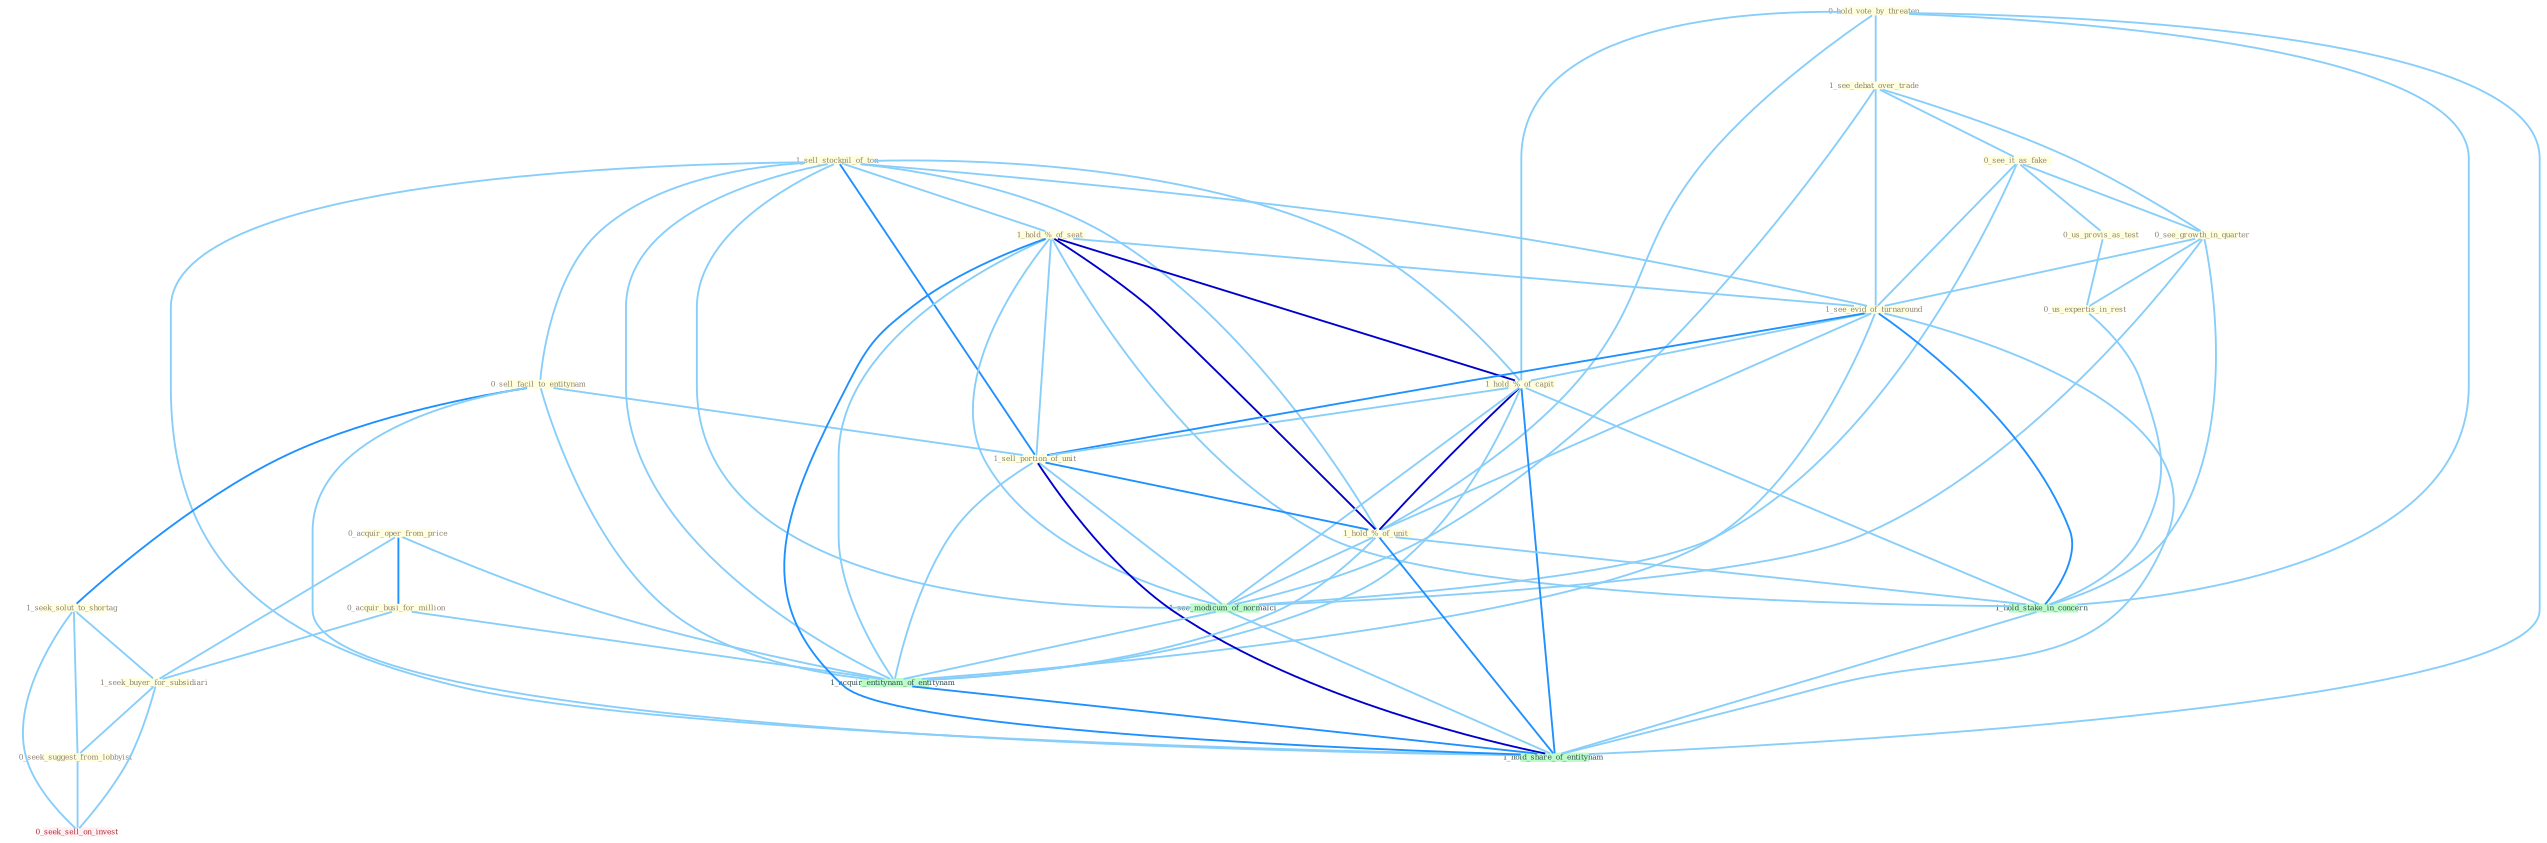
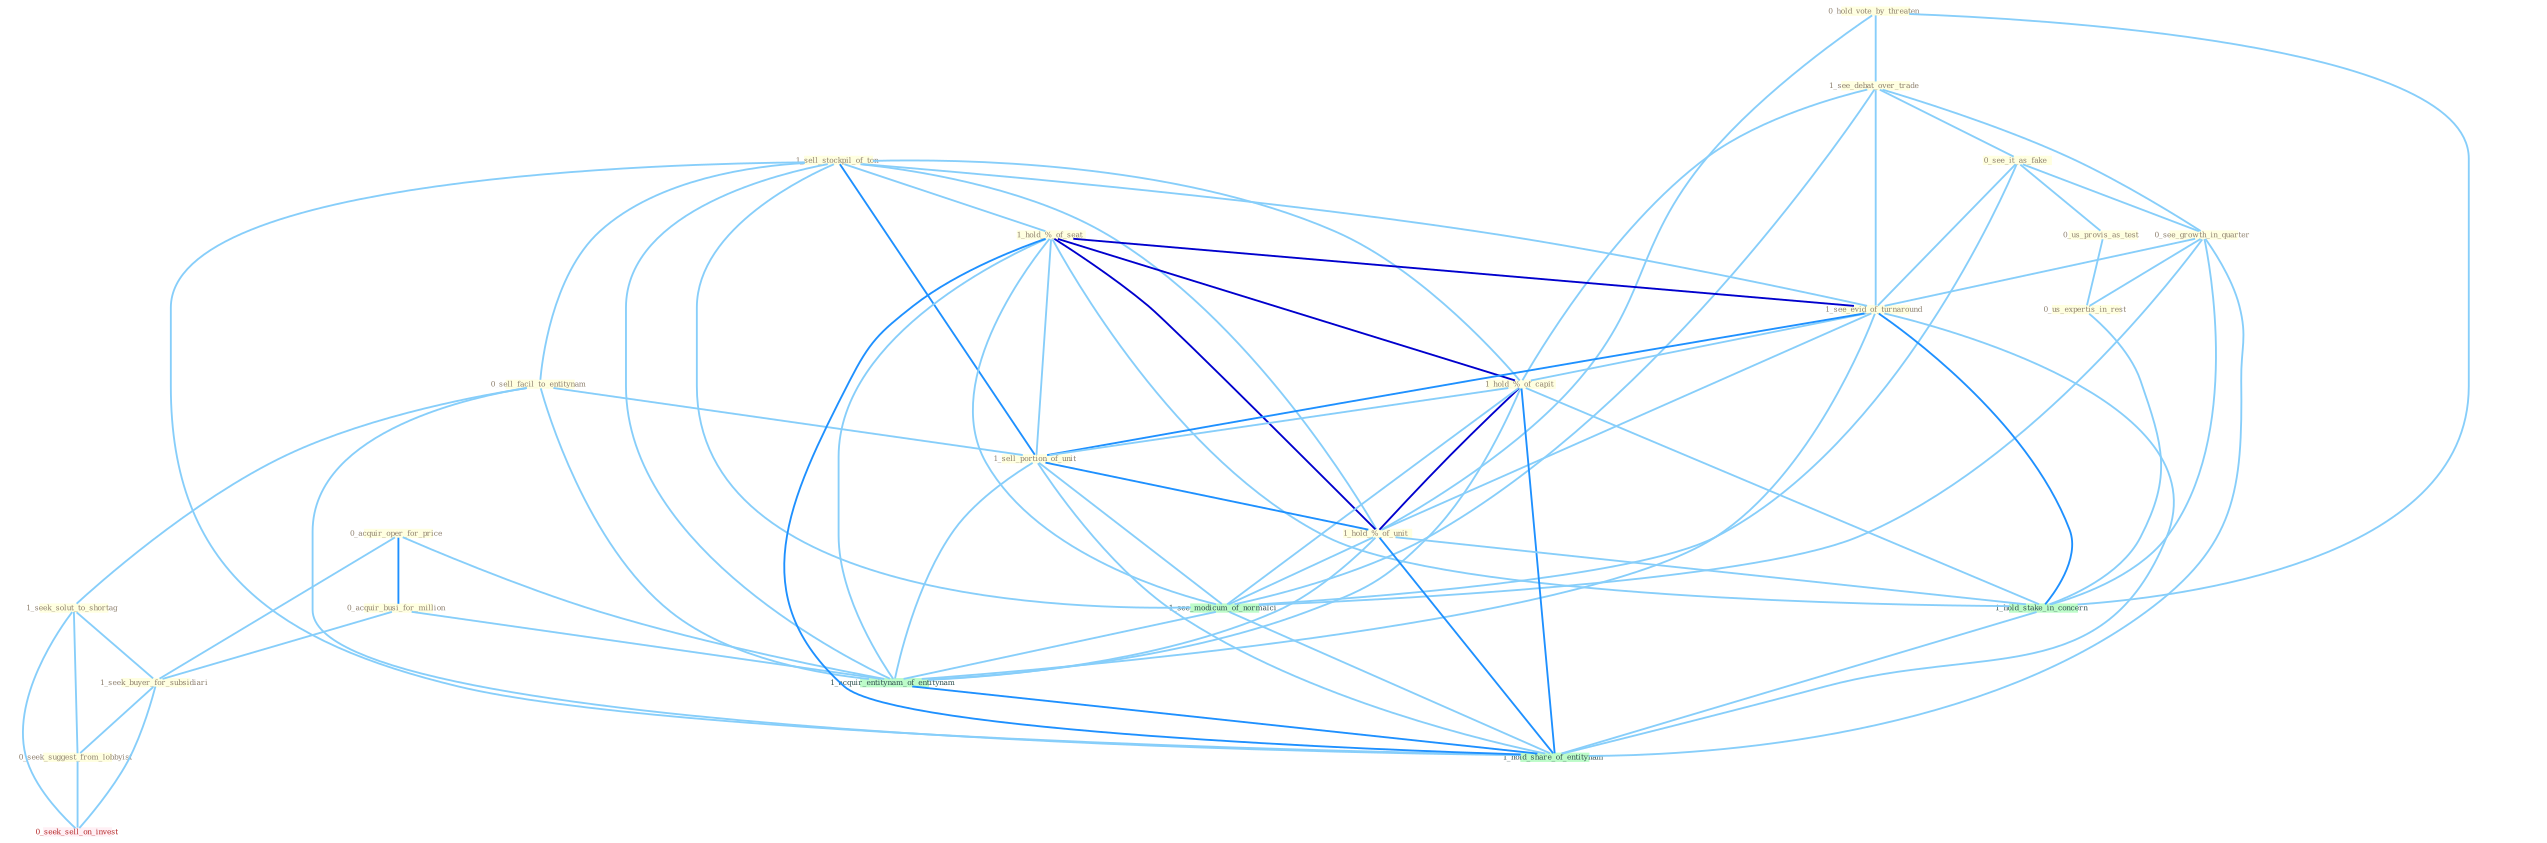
  graph {
    node [color="#ffffe0" fixedsize=true fontcolor="#8b7d6b" fontsize=4 shape=polygon style=filled]
    edge [color="#87cefa" w=1]
    "1_see_debat_over_trade " [height=.06 width=.5]
-   "0_acquir_oper_for_price " [height=.06 width=.5 label="0_acquir_oper_from_price"]
+   "0_acquir_oper_for_price " [height=.06 width=.5]
    "1_sell_stockpil_of_ton " [height=.06 width=.5]
    "0_acquir_busi_for_million " [height=.06 width=.5]
    "0_sell_facil_to_entitynam " [height=.06 width=.5]
    "1_seek_solut_to_shortag " [height=.06 width=.5]
    "0_see_it_as_fake " [height=.06 width=.5]
    "1_seek_buyer_for_subsidiari " [height=.06 width=.5]
    "0_us_provis_as_test " [height=.06 width=.5]
    "0_see_growth_in_quarter " [height=.06 width=.5]
    "0_hold_vote_by_threaten " [height=.06 width=.5]
    "1_hold_%_of_seat " [height=.06 width=.5]
    "1_see_evid_of_turnaround " [height=.06 width=.5]
    "1_hold_%_of_capit " [height=.06 width=.5]
    "1_sell_portion_of_unit " [height=.06 width=.5]
    "0_us_expertis_in_rest " [height=.06 width=.5]
    "0_seek_suggest_from_lobbyist " [height=.06 width=.5]
    "1_hold_%_of_unit " [height=.06 width=.5]
    n19 [color="#fff0f5" fontcolor="#b22222" height=.06 label="0_seek_sell_on_invest" width=.5]
    "1_see_modicum_of_normalci " [color="#BDFCC9" fontcolor="#2f4f4f" height=.06 width=.5]
    "1_acquir_entitynam_of_entitynam " [color="#BDFCC9" fontcolor="#2f4f4f" height=.06 width=.5]
    "1_hold_share_of_entitynam " [color="#BDFCC9" fontcolor="#2f4f4f" height=.06 width=.5]
    "1_hold_stake_in_concern " [color="#BDFCC9" fontcolor="#2f4f4f" height=.06 width=.5]
    subgraph sub_1 {
      "1_see_debat_over_trade "
      "0_acquir_oper_for_price "
      "1_sell_stockpil_of_ton "
      "0_acquir_busi_for_million "
      "0_sell_facil_to_entitynam "
      "1_seek_solut_to_shortag "
      "0_see_it_as_fake "
      "1_seek_buyer_for_subsidiari "
      "0_us_provis_as_test "
      "0_see_growth_in_quarter "
      "0_hold_vote_by_threaten "
      "1_hold_%_of_seat "
      "1_see_evid_of_turnaround "
      "1_hold_%_of_capit "
      "1_sell_portion_of_unit "
      "0_us_expertis_in_rest "
      "0_seek_suggest_from_lobbyist "
      "1_hold_%_of_unit "
    }
    subgraph sub_2 {
      n19
    }
    "1_see_debat_over_trade " -- "0_see_it_as_fake "
    "1_see_debat_over_trade " -- "0_see_growth_in_quarter "
    "1_see_debat_over_trade " -- "1_see_evid_of_turnaround "
    "1_see_debat_over_trade " -- "1_see_modicum_of_normalci "
    "0_acquir_oper_for_price " -- "0_acquir_busi_for_million " [color="#1e90ff" w=2]
    "0_acquir_oper_for_price " -- "1_seek_buyer_for_subsidiari "
    "0_acquir_oper_for_price " -- "1_acquir_entitynam_of_entitynam "
    "1_sell_stockpil_of_ton " -- "0_sell_facil_to_entitynam "
    "1_sell_stockpil_of_ton " -- "1_hold_%_of_seat "
    "1_sell_stockpil_of_ton " -- "1_see_evid_of_turnaround "
    "1_sell_stockpil_of_ton " -- "1_hold_%_of_capit "
    "1_sell_stockpil_of_ton " -- "1_sell_portion_of_unit " [color="#1e90ff" w=2]
    "1_sell_stockpil_of_ton " -- "1_hold_%_of_unit "
    "1_sell_stockpil_of_ton " -- "1_see_modicum_of_normalci "
    "1_sell_stockpil_of_ton " -- "1_acquir_entitynam_of_entitynam "
    "1_sell_stockpil_of_ton " -- "1_hold_share_of_entitynam "
    "0_acquir_busi_for_million " -- "1_seek_buyer_for_subsidiari "
    "0_acquir_busi_for_million " -- "1_acquir_entitynam_of_entitynam "
-   "0_sell_facil_to_entitynam " -- "1_seek_solut_to_shortag " [color="#1e90ff"]
+   "0_sell_facil_to_entitynam " -- "1_seek_solut_to_shortag "
    "0_sell_facil_to_entitynam " -- "1_sell_portion_of_unit "
    "0_sell_facil_to_entitynam " -- "1_acquir_entitynam_of_entitynam "
    "0_sell_facil_to_entitynam " -- "1_hold_share_of_entitynam "
    "1_seek_solut_to_shortag " -- "1_seek_buyer_for_subsidiari "
    "1_seek_solut_to_shortag " -- "0_seek_suggest_from_lobbyist "
    "1_seek_solut_to_shortag " -- n19
    "0_see_it_as_fake " -- "0_us_provis_as_test "
    "0_see_it_as_fake " -- "0_see_growth_in_quarter "
    "0_see_it_as_fake " -- "1_see_evid_of_turnaround "
    "0_see_it_as_fake " -- "1_see_modicum_of_normalci "
    "1_seek_buyer_for_subsidiari " -- "0_seek_suggest_from_lobbyist "
    "1_seek_buyer_for_subsidiari " -- n19
    "0_us_provis_as_test " -- "0_us_expertis_in_rest "
    "0_see_growth_in_quarter " -- "1_see_evid_of_turnaround "
    "0_see_growth_in_quarter " -- "0_us_expertis_in_rest "
    "0_see_growth_in_quarter " -- "1_see_modicum_of_normalci "
    "0_see_growth_in_quarter " -- "1_hold_stake_in_concern "
    "0_hold_vote_by_threaten " -- "1_see_debat_over_trade "
-   "0_hold_vote_by_threaten " -- "1_hold_%_of_capit "
+   "1_see_debat_over_trade " -- "1_hold_%_of_capit "
    "0_hold_vote_by_threaten " -- "1_hold_%_of_unit "
-   "0_hold_vote_by_threaten " -- "1_hold_share_of_entitynam "
+   "0_see_growth_in_quarter " -- "1_hold_share_of_entitynam "
    "0_hold_vote_by_threaten " -- "1_hold_stake_in_concern "
-   "1_hold_%_of_seat " -- "1_see_evid_of_turnaround "
+   "1_hold_%_of_seat " -- "1_see_evid_of_turnaround " [color="#0000cd"]
    "1_hold_%_of_seat " -- "1_hold_%_of_capit " [color="#0000cd" w=3]
    "1_hold_%_of_seat " -- "1_sell_portion_of_unit "
    "1_hold_%_of_seat " -- "1_hold_%_of_unit " [color="#0000cd" w=3]
    "1_hold_%_of_seat " -- "1_see_modicum_of_normalci "
    "1_hold_%_of_seat " -- "1_acquir_entitynam_of_entitynam "
    "1_hold_%_of_seat " -- "1_hold_share_of_entitynam " [color="#1e90ff" w=2]
    "1_hold_%_of_seat " -- "1_hold_stake_in_concern "
    "1_see_evid_of_turnaround " -- "1_hold_%_of_capit "
    "1_see_evid_of_turnaround " -- "1_sell_portion_of_unit " [color="#1e90ff"]
    "1_see_evid_of_turnaround " -- "1_hold_%_of_unit "
    "1_see_evid_of_turnaround " -- "1_acquir_entitynam_of_entitynam "
    "1_see_evid_of_turnaround " -- "1_hold_share_of_entitynam "
    "1_see_evid_of_turnaround " -- "1_hold_stake_in_concern " [color="#1e90ff" w=2]
    "1_hold_%_of_capit " -- "1_sell_portion_of_unit "
    "1_hold_%_of_capit " -- "1_hold_%_of_unit " [color="#0000cd" w=3]
    "1_hold_%_of_capit " -- "1_see_modicum_of_normalci "
    "1_hold_%_of_capit " -- "1_acquir_entitynam_of_entitynam "
    "1_hold_%_of_capit " -- "1_hold_share_of_entitynam " [color="#1e90ff" w=2]
    "1_hold_%_of_capit " -- "1_hold_stake_in_concern "
    "1_sell_portion_of_unit " -- "1_hold_%_of_unit " [color="#1e90ff" w=2]
    "1_sell_portion_of_unit " -- "1_see_modicum_of_normalci "
    "1_sell_portion_of_unit " -- "1_acquir_entitynam_of_entitynam "
-   "1_sell_portion_of_unit " -- "1_hold_share_of_entitynam " [color="#0000cd"]
+   "1_sell_portion_of_unit " -- "1_hold_share_of_entitynam "
    "0_us_expertis_in_rest " -- "1_hold_stake_in_concern "
    "0_seek_suggest_from_lobbyist " -- n19
    "1_hold_%_of_unit " -- "1_see_modicum_of_normalci "
    "1_hold_%_of_unit " -- "1_acquir_entitynam_of_entitynam "
    "1_hold_%_of_unit " -- "1_hold_share_of_entitynam " [color="#1e90ff" w=2]
    "1_hold_%_of_unit " -- "1_hold_stake_in_concern "
    "1_see_modicum_of_normalci " -- "1_acquir_entitynam_of_entitynam "
    "1_see_modicum_of_normalci " -- "1_hold_share_of_entitynam "
    "1_acquir_entitynam_of_entitynam " -- "1_hold_share_of_entitynam " [color="#1e90ff" w=2]
    "1_hold_stake_in_concern " -- "1_hold_share_of_entitynam "
  }
